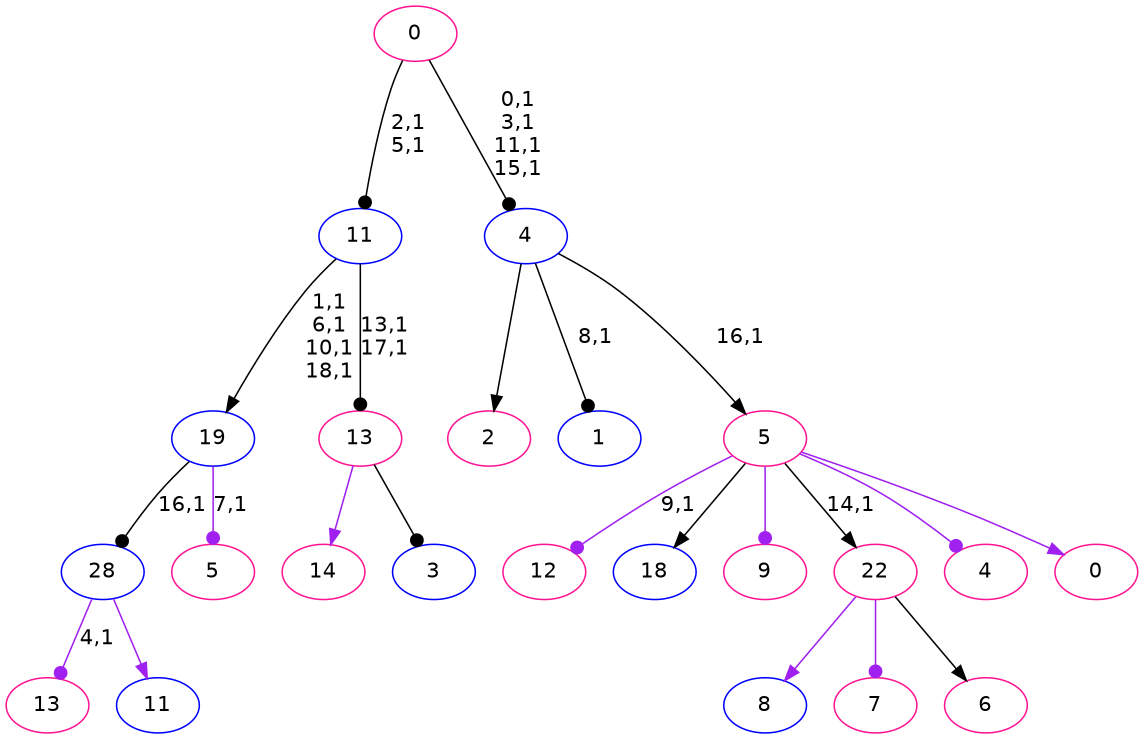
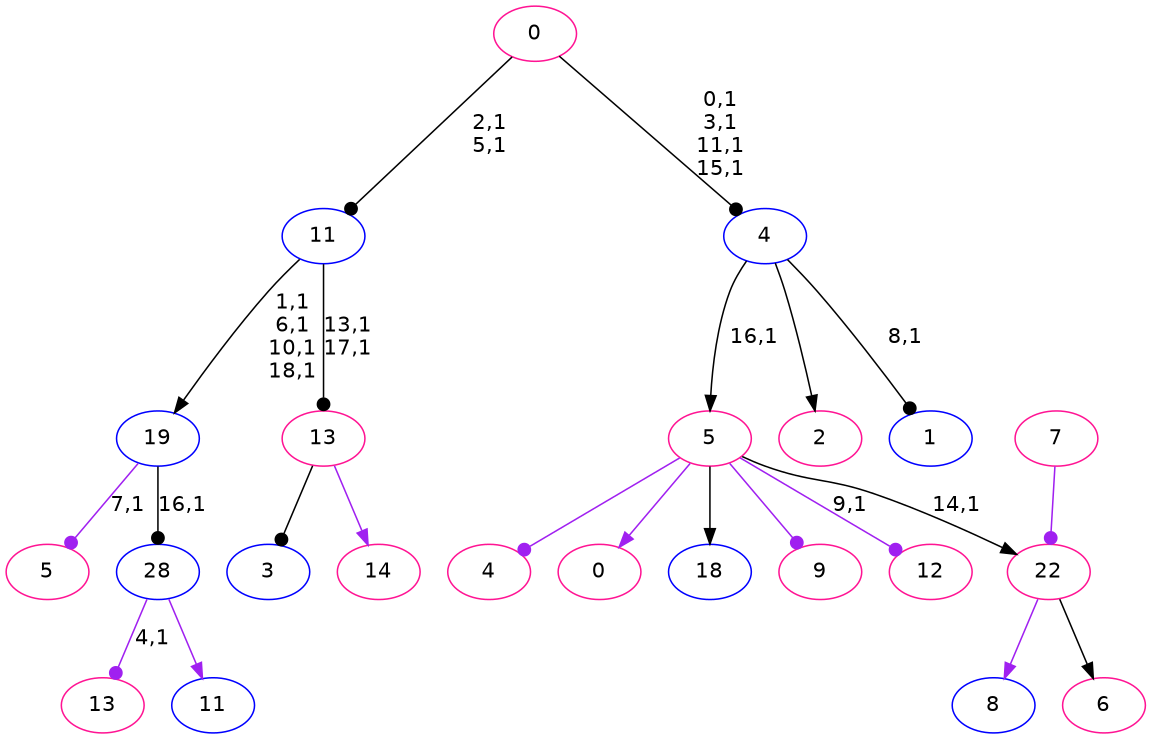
  digraph {
    fontname="DejaVu Sans"
    node [color=deeppink fontname="DejaVu Sans"]
    edge [arrowhead=dot color=black fontname="DejaVu Sans"]
    n1 [label=14]
    n2 [label=13]
    n3 [label=12]
    n4 [color=blue label=11]
    28 [color=blue]
    n6 [color=blue label=18]
    n7 [label=9]
    n8 [color=blue label=8]
    n9 [label=7]
    n10 [label=6]
    22
    n12 [label=5]
    19 [color=blue]
    n14 [label=4]
    n15 [color=blue label=3]
    13
    11 [color=blue]
    n18 [label=2]
    n19 [color=blue label=1]
    n20 [label=0]
    5
    4 [color=blue]
    0
    28 -> n2 [color=purple label="4,1"]
    28 -> n4 [arrowhead=normal color=purple]
    22 -> n8 [arrowhead=normal color=purple]
-   22 -> n9 [color=purple]
+   n9 -> 22 [color=purple]
    22 -> n10 [arrowhead=normal]
    19 -> 28 [label="16,1"]
    19 -> n12 [color=purple label="7,1"]
    13 -> n1 [arrowhead=normal color=purple]
    13 -> n15
    11 -> 19 [arrowhead=normal label="1,1\n6,1\n10,1\n18,1"]
    11 -> 13 [label="13,1\n17,1"]
    5 -> n3 [color=purple label="9,1"]
    5 -> n6 [arrowhead=normal]
    5 -> n7 [color=purple]
    5 -> 22 [arrowhead=normal label="14,1"]
    5 -> n14 [color=purple]
    5 -> n20 [arrowhead=normal color=purple]
    4 -> n18 [arrowhead=normal]
    4 -> n19 [label="8,1"]
    4 -> 5 [arrowhead=normal label="16,1"]
    0 -> 11 [label="2,1\n5,1"]
    0 -> 4 [label="0,1\n3,1\n11,1\n15,1"]
  }
